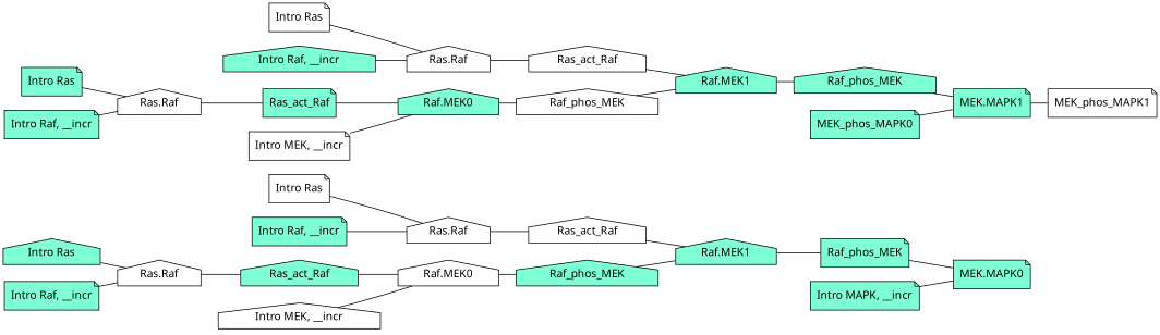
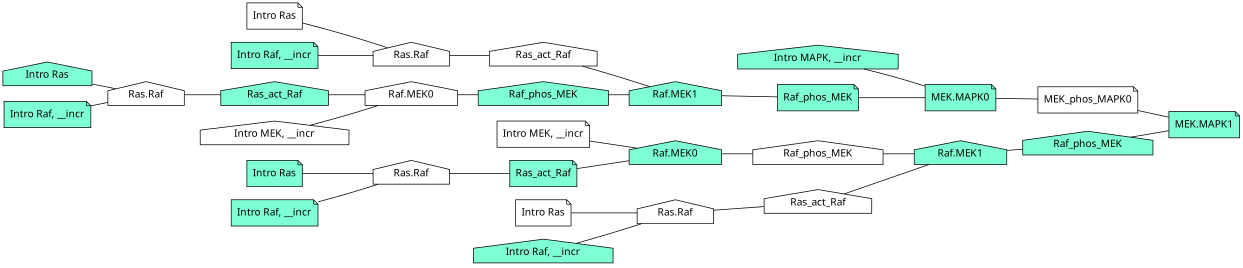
  digraph {
    rankdir=LR
    ranksep=0.30
    node [fillcolor=aquamarine fontname="CMU Serif" shape=house style=filled]
    edge [color="0.000 0.000 0.000" dir=none fontname="CMU Serif"]
    n1 [fillcolor=white label="Intro Ras" shape=note]
    n2 [fillcolor=white label="Ras.Raf"]
    n3 [fillcolor=white label=Ras_act_Raf]
    n4 [label="Intro Ras"]
    n5 [fillcolor=white label="Ras.Raf"]
    n6 [label=Ras_act_Raf]
    n7 [fillcolor=white label="Intro Ras" shape=note]
    n8 [fillcolor=white label="Ras.Raf"]
    n9 [fillcolor=white label=Ras_act_Raf]
    n10 [label="Intro Ras" shape=note]
    n11 [fillcolor=white label="Ras.Raf"]
    n12 [label=Ras_act_Raf shape=note]
    n13 [label="Intro Raf, __incr" shape=note]
    n14 [label="Intro Raf, __incr" shape=note]
    n15 [label="Intro Raf, __incr" shape=note]
    n16 [label="Intro Raf, __incr"]
    n17 [fillcolor=white label="Intro MEK, __incr"]
    n18 [fillcolor=white label="Raf.MEK0"]
    n19 [label=Raf_phos_MEK]
    n20 [fillcolor=white label="Intro MEK, __incr" shape=note]
    n21 [label="Raf.MEK0"]
    n22 [fillcolor=white label=Raf_phos_MEK]
-   n23 [label="Intro MAPK, __incr" shape=note]
+   n23 [label="Intro MAPK, __incr"]
    n24 [label="MEK.MAPK0" shape=note]
-   n25 [label=MEK_phos_MAPK0 shape=note]
+   n25 [fillcolor=white label=MEK_phos_MAPK0 shape=note]
    n26 [label="Raf.MEK1"]
    n27 [label="Raf.MEK1"]
    n28 [label=Raf_phos_MEK shape=note]
    n29 [label=Raf_phos_MEK]
    n30 [label="MEK.MAPK1" shape=note]
-   n31 [fillcolor=white label=MEK_phos_MAPK1 shape=note]
    n1 -> n2
    n2 -> n3
    n3 -> n27
    n4 -> n5
    n5 -> n6
    n6 -> n18
    n7 -> n8
    n8 -> n9
    n9 -> n26
    n10 -> n11
    n11 -> n12
    n12 -> n21
    n13 -> n5
    n14 -> n11
    n15 -> n2
    n16 -> n8
    n17 -> n18
    n18 -> n19
    n19 -> n27
    n20 -> n21
    n21 -> n22
    n22 -> n26
    n23 -> n24
+   n24 -> n25
    n25 -> n30
    n26 -> n29
    n27 -> n28
    n28 -> n24
    n29 -> n30
-   n30 -> n31
  }
